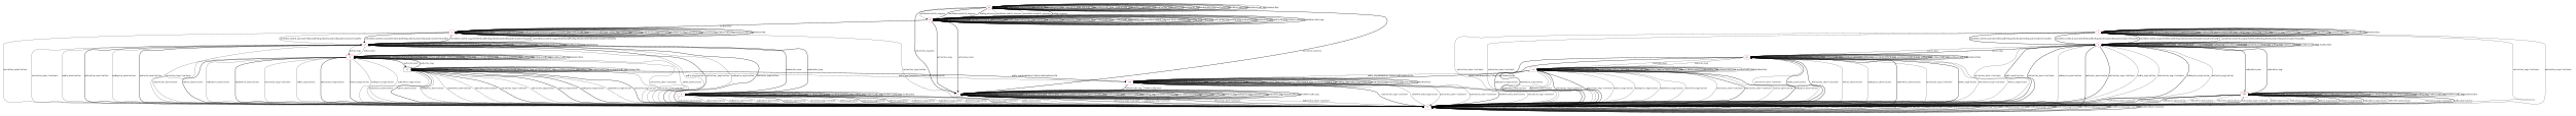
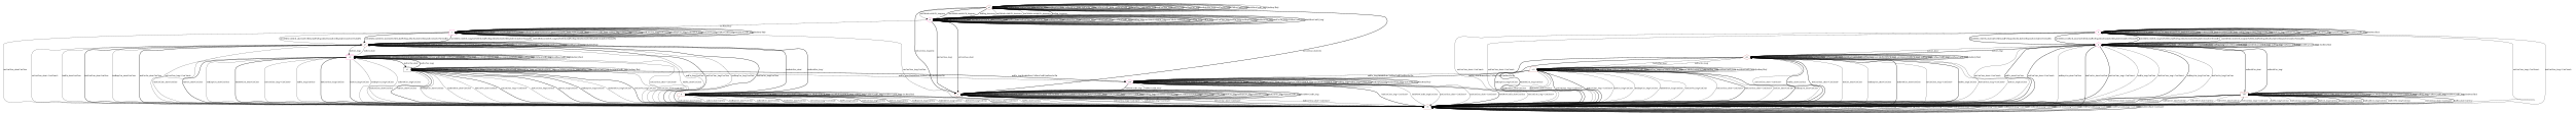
  digraph {
    fontname="Liberation Serif"
    node [color=brown fontname="Liberation Serif" shape=diamond]
    edge [arrowhead=dot fontname="Liberation Serif" style=solid]
    n1 [label=s0]
    n2 [label=s1]
    n3 [color=deeppink label=s2]
    n4 [label=s5 shape=house]
    n5 [color=deeppink label=s3 shape=trapezium]
    n6 [color=deeppink label=s4]
    n7 [color=deeppink label=s6]
    n8 [label=s7]
    n9 [label=s8 shape=house]
    n10 [color=deeppink label=s9 shape=cylinder]
    n11 [label=s10 shape=cylinder]
    n12 [label=s11]
    n13 [label=s12 shape=trapezium]
    n14 [color=black label=s13 shape=cylinder]
-   n15 [color=deeppink label=s14 shape=trapezium]
+   n15 [color=deeppink label=s14]
    n1 -> n1 [label="hndPing_short/ "]
    n1 -> n1 [arrowhead=onormal label="hndFin_short/ " style=bold]
    n1 -> n1 [label="hndConClose_short/ "]
    n1 -> n1 [arrowhead=onormal label="hndCert_short/ "]
    n1 -> n1 [label="hndEmpCert_short/ " style=bold]
    n1 -> n1 [arrowhead=onormal label="hndInvldCert_short/ "]
    n1 -> n1 [label="hndCertVer_short/ "]
    n1 -> n1 [label="VldNewConID_short/ " style=bold]
    n1 -> n1 [arrowhead=onormal label="InvldNewConID_short/ "]
    n1 -> n1 [label="hndPing_long/ " style=bold]
    n1 -> n1 [arrowhead=onormal label="hndFin_long/ "]
    n1 -> n1 [arrowhead=onormal label="hndConClose_long/ " style=bold]
    n1 -> n1 [label="hndCert_long/ " style=bold]
    n1 -> n1 [arrowhead=onormal label="hndEmpCert_long/ " style=bold]
    n1 -> n1 [label="hndInvldCert_long/ " style=bold]
    n1 -> n1 [label="hndCertVer_long/ "]
    n1 -> n1 [arrowhead=onormal label="VldNewConID_long/ " style=bold]
    n1 -> n1 [arrowhead=onormal label="InvldNewConID_long/ " style=bold]
    n1 -> n1 [label="[IncRetryTkn]/ "]
    n1 -> n2 [arrowhead=onormal label="initConClose_short/retry " style=bold]
    n1 -> n2 [label="initConClose_long/retry " style=bold]
    n1 -> n3 [arrowhead=onormal label="initPing_short/retry " style=bold]
    n1 -> n3 [label="initCltHello-vldACK_short/retry "]
    n1 -> n3 [label="initCltHello-invldACK_short/retry "]
    n1 -> n3 [arrowhead=onormal label="initPing_long/retry " style=bold]
    n1 -> n3 [label="initCltHello-vldACK_long/retry "]
    n1 -> n3 [arrowhead=onormal label="initCltHello-invldACK_long/retry " style=bold]
    n2 -> n2 [arrowhead=onormal label="initPing_short/ " style=bold]
    n2 -> n2 [label="initCltHello-vldACK_short/ "]
    n2 -> n2 [label="initCltHello-invldACK_short/ " style=bold]
    n2 -> n2 [label="hndPing_short/ " style=bold]
    n2 -> n2 [label="hndFin_short/ "]
    n2 -> n2 [arrowhead=onormal label="hndCert_short/ "]
    n2 -> n2 [arrowhead=onormal label="hndEmpCert_short/ "]
    n2 -> n2 [arrowhead=onormal label="hndInvldCert_short/ "]
    n2 -> n2 [label="hndCertVer_short/ "]
    n2 -> n2 [arrowhead=onormal label="VldNewConID_short/ " style=bold]
    n2 -> n2 [label="InvldNewConID_short/ " style=bold]
    n2 -> n2 [label="initPing_long/ " style=bold]
    n2 -> n2 [label="initCltHello-vldACK_long/ "]
    n2 -> n2 [label="initCltHello-invldACK_long/ " style=bold]
    n2 -> n2 [label="hndPing_long/ " style=bold]
    n2 -> n2 [label="hndFin_long/ " style=bold]
    n2 -> n2 [arrowhead=onormal label="hndCert_long/ " style=bold]
    n2 -> n2 [label="hndEmpCert_long/ "]
    n2 -> n2 [label="hndInvldCert_long/ "]
    n2 -> n2 [label="hndCertVer_long/ " style=bold]
    n2 -> n2 [arrowhead=onormal label="VldNewConID_long/ "]
    n2 -> n2 [arrowhead=onormal label="InvldNewConID_long/ " style=bold]
    n2 -> n4 [arrowhead=onormal label="initConClose_short/<ConClosed> " style=bold]
    n2 -> n4 [arrowhead=onormal label="hndConClose_short/<ConClosed> "]
    n2 -> n4 [arrowhead=onormal label="initConClose_long/<ConClosed> " style=bold]
    n2 -> n4 [label="hndConClose_long/<ConClosed> "]
    n3 -> n2 [label="initConClose_short/ " style=bold]
    n3 -> n2 [label="initConClose_long/ " style=bold]
    n3 -> n3 [arrowhead=onormal label="initPing_short/ "]
    n3 -> n3 [label="initCltHello-vldACK_short/ " style=bold]
    n3 -> n3 [arrowhead=onormal label="initCltHello-invldACK_short/ "]
    n3 -> n3 [arrowhead=onormal label="hndPing_short/ "]
    n3 -> n3 [label="hndFin_short/ " style=bold]
    n3 -> n3 [arrowhead=onormal label="hndConClose_short/ "]
    n3 -> n3 [arrowhead=onormal label="hndCert_short/ "]
    n3 -> n3 [arrowhead=onormal label="hndEmpCert_short/ " style=bold]
    n3 -> n3 [arrowhead=onormal label="hndInvldCert_short/ " style=bold]
    n3 -> n3 [label="hndCertVer_short/ " style=bold]
    n3 -> n3 [label="VldNewConID_short/ " style=bold]
    n3 -> n3 [label="InvldNewConID_short/ " style=bold]
    n3 -> n3 [label="initPing_long/ " style=bold]
    n3 -> n3 [label="initCltHello-vldACK_long/ "]
    n3 -> n3 [arrowhead=onormal label="initCltHello-invldACK_long/ "]
    n3 -> n3 [label="hndPing_long/ " style=bold]
    n3 -> n3 [label="hndFin_long/ " style=bold]
    n3 -> n3 [arrowhead=onormal label="hndConClose_long/ " style=bold]
    n3 -> n3 [label="hndCert_long/ "]
    n3 -> n3 [label="hndEmpCert_long/ "]
    n3 -> n3 [label="hndInvldCert_long/ " style=bold]
    n3 -> n3 [arrowhead=onormal label="hndCertVer_long/ " style=bold]
    n3 -> n3 [label="VldNewConID_long/ "]
    n3 -> n3 [label="InvldNewConID_long/ " style=bold]
-   n3 -> n5 [arrowhead=onormal label="[IncRetryTkn]/ " style=bold]
+   n3 -> n5 [arrowhead=onormal label="[IncRetryTkn]/ "]
    n4 -> n4 [label="initPing_short/<ConClosed> "]
    n4 -> n4 [label="initConClose_short/<ConClosed> " style=bold]
    n4 -> n4 [arrowhead=onormal label="initCltHello-vldACK_short/<ConClosed> " style=bold]
    n4 -> n4 [arrowhead=onormal label="initCltHello-invldACK_short/<ConClosed> "]
    n4 -> n4 [label="hndPing_short/<ConClosed> "]
    n4 -> n4 [arrowhead=onormal label="hndFin_short/<ConClosed> "]
    n4 -> n4 [label="hndConClose_short/<ConClosed> "]
    n4 -> n4 [label="hndCert_short/<ConClosed> " style=bold]
    n4 -> n4 [arrowhead=onormal label="hndEmpCert_short/<ConClosed> " style=bold]
    n4 -> n4 [arrowhead=onormal label="hndInvldCert_short/<ConClosed> "]
    n4 -> n4 [arrowhead=onormal label="hndCertVer_short/<ConClosed> "]
    n4 -> n4 [arrowhead=onormal label="VldNewConID_short/<ConClosed> " style=bold]
    n4 -> n4 [label="InvldNewConID_short/<ConClosed> "]
    n4 -> n4 [label="initPing_long/<ConClosed> " style=bold]
    n4 -> n4 [label="initConClose_long/<ConClosed> " style=bold]
    n4 -> n4 [arrowhead=onormal label="initCltHello-vldACK_long/<ConClosed> "]
    n4 -> n4 [arrowhead=onormal label="initCltHello-invldACK_long/<ConClosed> " style=bold]
    n4 -> n4 [label="hndPing_long/<ConClosed> " style=bold]
    n4 -> n4 [arrowhead=onormal label="hndFin_long/<ConClosed> "]
    n4 -> n4 [label="hndConClose_long/<ConClosed> "]
    n4 -> n4 [arrowhead=onormal label="hndCert_long/<ConClosed> " style=bold]
    n4 -> n4 [arrowhead=onormal label="hndEmpCert_long/<ConClosed> "]
    n4 -> n4 [arrowhead=onormal label="hndInvldCert_long/<ConClosed> "]
    n4 -> n4 [arrowhead=onormal label="hndCertVer_long/<ConClosed> " style=bold]
    n4 -> n4 [arrowhead=onormal label="VldNewConID_long/<ConClosed> "]
    n4 -> n4 [arrowhead=onormal label="InvldNewConID_long/<ConClosed> " style=bold]
    n4 -> n4 [arrowhead=onormal label="[IncRetryTkn]/<ConClosed> " style=bold]
    n5 -> n4 [label="initConClose_short/ConClose "]
    n5 -> n4 [label="initConClose_long/ConClose "]
    n5 -> n5 [arrowhead=onormal label="initPing_short/ "]
    n5 -> n5 [label="hndPing_short/ "]
    n5 -> n5 [arrowhead=onormal label="hndFin_short/ " style=bold]
    n5 -> n5 [arrowhead=onormal label="hndConClose_short/ " style=bold]
    n5 -> n5 [label="hndCert_short/ "]
    n5 -> n5 [arrowhead=onormal label="hndEmpCert_short/ " style=bold]
    n5 -> n5 [label="hndInvldCert_short/ "]
    n5 -> n5 [label="hndCertVer_short/ "]
    n5 -> n5 [label="VldNewConID_short/ "]
    n5 -> n5 [arrowhead=onormal label="InvldNewConID_short/ " style=bold]
    n5 -> n5 [arrowhead=onormal label="initPing_long/ "]
    n5 -> n5 [arrowhead=onormal label="hndPing_long/ "]
    n5 -> n5 [arrowhead=onormal label="hndFin_long/ " style=bold]
    n5 -> n5 [label="hndConClose_long/ " style=bold]
    n5 -> n5 [label="hndCert_long/ "]
    n5 -> n5 [label="hndEmpCert_long/ " style=bold]
    n5 -> n5 [label="hndInvldCert_long/ "]
    n5 -> n5 [arrowhead=onormal label="hndCertVer_long/ " style=bold]
    n5 -> n5 [arrowhead=onormal label="VldNewConID_long/ "]
    n5 -> n5 [label="InvldNewConID_long/ "]
    n5 -> n5 [arrowhead=onormal label="[IncRetryTkn]/ " style=bold]
    n5 -> n8 [label="initCltHello-vldACK_short/initSvrHello,hndProNego,hEncExt,hndCertReq,hndCert,hndCertVer,hndFin "]
    n5 -> n8 [label="initCltHello-invldACK_short/initSvrHello,hndProNego,hEncExt,hndCertReq,hndCert,hndCertVer,hndFin " style=bold]
    n5 -> n8 [arrowhead=onormal label="initCltHello-vldACK_long/initSvrHello,hndProNego,hEncExt,hndCertReq,hndCert,hndCertVer,hndFin " style=bold]
    n5 -> n8 [arrowhead=onormal label="initCltHello-invldACK_long/initSvrHello,hndProNego,hEncExt,hndCertReq,hndCert,hndCertVer,hndFin "]
    n6 -> n4 [arrowhead=onormal label="initConClose_short/<ConClosed> "]
    n6 -> n4 [label="hndConClose_short/<ConClosed> "]
    n6 -> n4 [label="initConClose_long/<ConClosed> "]
    n6 -> n4 [label="hndConClose_long/<ConClosed> "]
    n6 -> n6 [arrowhead=onormal label="initPing_short/ "]
    n6 -> n6 [arrowhead=onormal label="hndPing_short/ " style=bold]
    n6 -> n6 [label="hndFin_short/ " style=bold]
    n6 -> n6 [arrowhead=onormal label="hndCert_short/ "]
    n6 -> n6 [label="hndEmpCert_short/ " style=bold]
    n6 -> n6 [arrowhead=onormal label="hndInvldCert_short/ "]
    n6 -> n6 [arrowhead=onormal label="hndCertVer_short/ "]
    n6 -> n6 [arrowhead=onormal label="VldNewConID_short/ " style=bold]
    n6 -> n6 [arrowhead=onormal label="InvldNewConID_short/ "]
    n6 -> n6 [arrowhead=onormal label="initPing_long/ "]
    n6 -> n6 [label="hndPing_long/ "]
    n6 -> n6 [label="hndFin_long/ "]
    n6 -> n6 [arrowhead=onormal label="hndCert_long/ " style=bold]
    n6 -> n6 [label="hndEmpCert_long/ "]
    n6 -> n6 [arrowhead=onormal label="hndInvldCert_long/ " style=bold]
    n6 -> n6 [label="hndCertVer_long/ " style=bold]
    n6 -> n6 [label="VldNewConID_long/ " style=bold]
    n6 -> n6 [arrowhead=onormal label="InvldNewConID_long/ " style=bold]
    n6 -> n6 [arrowhead=onormal label="[IncRetryTkn]/ " style=bold]
    n6 -> n7 [label="initCltHello-vldACK_short/initSvrHello,hndProNego,hEncExt,hndCertReq,hndCert,hndCertVer,hndFin " style=bold]
    n6 -> n7 [arrowhead=onormal label="initCltHello-invldACK_short/initSvrHello,hndProNego,hEncExt,hndCertReq,hndCert,hndCertVer,hndFin " style=bold]
    n6 -> n7 [label="initCltHello-vldACK_long/initSvrHello,hndProNego,hEncExt,hndCertReq,hndCert,hndCertVer,hndFin " style=bold]
    n6 -> n7 [arrowhead=onormal label="initCltHello-invldACK_long/initSvrHello,hndProNego,hEncExt,hndCertReq,hndCert,hndCertVer,hndFin "]
    n7 -> n4 [label="initConClose_short/<ConClosed> "]
    n7 -> n4 [label="hndFin_short/ConClose " style=bold]
    n7 -> n4 [arrowhead=onormal label="hndConClose_short/<ConClosed> " style=bold]
    n7 -> n4 [label="hndEmpCert_short/ConClose "]
    n7 -> n4 [label="hndCertVer_short/ConClose " style=bold]
    n7 -> n4 [arrowhead=onormal label="initConClose_long/<ConClosed> " style=bold]
    n7 -> n4 [label="hndFin_long/ConClose "]
    n7 -> n4 [label="hndConClose_long/<ConClosed> "]
    n7 -> n4 [label="hndEmpCert_long/ConClose " style=bold]
    n7 -> n4 [arrowhead=onormal label="hndCertVer_long/ConClose "]
    n7 -> n7 [label="initPing_short/ "]
    n7 -> n7 [label="initCltHello-vldACK_short/ "]
    n7 -> n7 [arrowhead=onormal label="initCltHello-invldACK_short/ " style=bold]
    n7 -> n7 [arrowhead=onormal label="hndPing_short/ " style=bold]
    n7 -> n7 [label="VldNewConID_short/ " style=bold]
    n7 -> n7 [label="InvldNewConID_short/ " style=bold]
    n7 -> n7 [label="initPing_long/ " style=bold]
    n7 -> n7 [label="initCltHello-vldACK_long/ "]
    n7 -> n7 [arrowhead=onormal label="initCltHello-invldACK_long/ " style=bold]
    n7 -> n7 [label="hndPing_long/ "]
    n7 -> n7 [arrowhead=onormal label="VldNewConID_long/ "]
    n7 -> n7 [label="InvldNewConID_long/ " style=bold]
    n7 -> n7 [label="[IncRetryTkn]/ "]
    n7 -> n11 [arrowhead=onormal label="hndInvldCert_short/ " style=bold]
    n7 -> n11 [label="hndInvldCert_long/ " style=bold]
    n7 -> n12 [arrowhead=onormal label="hndCert_short/ "]
    n7 -> n12 [label="hndCert_long/ " style=bold]
    n8 -> n4 [arrowhead=onormal label="initConClose_short/<ConClosed> "]
    n8 -> n4 [arrowhead=onormal label="hndFin_short/ConClose "]
    n8 -> n4 [arrowhead=onormal label="hndConClose_short/ConClose " style=bold]
    n8 -> n4 [arrowhead=onormal label="hndEmpCert_short/ConClose "]
    n8 -> n4 [arrowhead=onormal label="hndCertVer_short/ConClose " style=bold]
    n8 -> n4 [arrowhead=onormal label="initConClose_long/<ConClosed> "]
    n8 -> n4 [label="hndFin_long/ConClose "]
    n8 -> n4 [arrowhead=onormal label="hndConClose_long/ConClose " style=bold]
    n8 -> n4 [label="hndEmpCert_long/ConClose "]
    n8 -> n4 [label="hndCertVer_long/ConClose " style=bold]
    n8 -> n8 [arrowhead=onormal label="initPing_short/ " style=bold]
    n8 -> n8 [arrowhead=onormal label="initCltHello-vldACK_short/ " style=bold]
    n8 -> n8 [label="initCltHello-invldACK_short/ "]
    n8 -> n8 [label="hndPing_short/ "]
    n8 -> n8 [label="VldNewConID_short/ " style=bold]
    n8 -> n8 [label="InvldNewConID_short/ "]
    n8 -> n8 [arrowhead=onormal label="initPing_long/ "]
    n8 -> n8 [arrowhead=onormal label="initCltHello-vldACK_long/ " style=bold]
    n8 -> n8 [arrowhead=onormal label="initCltHello-invldACK_long/ " style=bold]
    n8 -> n8 [label="hndPing_long/ " style=bold]
    n8 -> n8 [arrowhead=onormal label="VldNewConID_long/ "]
    n8 -> n8 [arrowhead=onormal label="InvldNewConID_long/ " style=bold]
    n8 -> n8 [label="[IncRetryTkn]/ "]
    n8 -> n9 [label="hndInvldCert_short/ " style=bold]
    n8 -> n9 [label="hndInvldCert_long/ " style=bold]
    n8 -> n10 [arrowhead=onormal label="hndCert_short/ "]
    n8 -> n10 [label="hndCert_long/ "]
    n9 -> n4 [arrowhead=onormal label="initConClose_short/<ConClosed> " style=bold]
    n9 -> n4 [arrowhead=onormal label="hndFin_short/ConClose "]
    n9 -> n4 [arrowhead=onormal label="hndConClose_short/ConClose "]
    n9 -> n4 [arrowhead=onormal label="hndCert_short/ConClose "]
    n9 -> n4 [label="hndEmpCert_short/ConClose "]
    n9 -> n4 [arrowhead=onormal label="hndInvldCert_short/ConClose "]
    n9 -> n4 [label="hndCertVer_short/ConClose " style=bold]
    n9 -> n4 [arrowhead=onormal label="initConClose_long/<ConClosed> "]
    n9 -> n4 [arrowhead=onormal label="hndFin_long/ConClose "]
    n9 -> n4 [arrowhead=onormal label="hndConClose_long/ConClose " style=bold]
    n9 -> n4 [label="hndCert_long/ConClose " style=bold]
    n9 -> n4 [label="hndEmpCert_long/ConClose "]
    n9 -> n4 [arrowhead=onormal label="hndInvldCert_long/ConClose "]
    n9 -> n4 [label="hndCertVer_long/ConClose "]
    n9 -> n9 [label="initPing_short/ "]
    n9 -> n9 [label="initCltHello-vldACK_short/ " style=bold]
    n9 -> n9 [label="initCltHello-invldACK_short/ "]
    n9 -> n9 [arrowhead=onormal label="hndPing_short/ "]
    n9 -> n9 [arrowhead=onormal label="VldNewConID_short/ "]
    n9 -> n9 [label="InvldNewConID_short/ " style=bold]
    n9 -> n9 [arrowhead=onormal label="initPing_long/ "]
    n9 -> n9 [arrowhead=onormal label="initCltHello-vldACK_long/ " style=bold]
    n9 -> n9 [label="initCltHello-invldACK_long/ " style=bold]
    n9 -> n9 [label="hndPing_long/ "]
    n9 -> n9 [arrowhead=onormal label="VldNewConID_long/ "]
    n9 -> n9 [label="InvldNewConID_long/ "]
    n9 -> n9 [arrowhead=onormal label="[IncRetryTkn]/ "]
    n10 -> n4 [arrowhead=onormal label="initConClose_short/<ConClosed> "]
    n10 -> n4 [label="hndFin_short/ConClose "]
    n10 -> n4 [label="hndConClose_short/ConClose "]
    n10 -> n4 [arrowhead=onormal label="hndCert_short/ConClose " style=bold]
    n10 -> n4 [label="hndEmpCert_short/ConClose "]
    n10 -> n4 [label="hndInvldCert_short/ConClose " style=bold]
    n10 -> n4 [label="initConClose_long/<ConClosed> "]
    n10 -> n4 [arrowhead=onormal label="hndFin_long/ConClose "]
    n10 -> n4 [label="hndConClose_long/ConClose " style=bold]
    n10 -> n4 [arrowhead=onormal label="hndCert_long/ConClose " style=bold]
    n10 -> n4 [arrowhead=onormal label="hndEmpCert_long/ConClose "]
    n10 -> n4 [label="hndInvldCert_long/ConClose "]
    n10 -> n10 [label="initPing_short/ " style=bold]
    n10 -> n10 [label="initCltHello-vldACK_short/ "]
    n10 -> n10 [arrowhead=onormal label="initCltHello-invldACK_short/ "]
    n10 -> n10 [arrowhead=onormal label="hndPing_short/ "]
    n10 -> n10 [arrowhead=onormal label="VldNewConID_short/ " style=bold]
    n10 -> n10 [arrowhead=onormal label="InvldNewConID_short/ "]
    n10 -> n10 [label="initPing_long/ " style=bold]
    n10 -> n10 [arrowhead=onormal label="initCltHello-vldACK_long/ " style=bold]
    n10 -> n10 [label="initCltHello-invldACK_long/ " style=bold]
    n10 -> n10 [arrowhead=onormal label="hndPing_long/ " style=bold]
    n10 -> n10 [label="VldNewConID_long/ " style=bold]
    n10 -> n10 [arrowhead=onormal label="InvldNewConID_long/ "]
    n10 -> n10 [arrowhead=onormal label="[IncRetryTkn]/ "]
    n10 -> n14 [label="hndCertVer_short/ " style=bold]
    n10 -> n14 [label="hndCertVer_long/ " style=bold]
    n11 -> n4 [label="initConClose_short/<ConClosed> "]
    n11 -> n4 [arrowhead=onormal label="hndFin_short/ConClose " style=bold]
    n11 -> n4 [arrowhead=onormal label="hndConClose_short/<ConClosed> "]
    n11 -> n4 [label="hndCert_short/ConClose " style=bold]
    n11 -> n4 [label="hndEmpCert_short/ConClose " style=bold]
    n11 -> n4 [arrowhead=onormal label="hndInvldCert_short/ConClose "]
    n11 -> n4 [label="hndCertVer_short/ConClose "]
    n11 -> n4 [arrowhead=onormal label="initConClose_long/<ConClosed> " style=bold]
    n11 -> n4 [label="hndFin_long/ConClose "]
    n11 -> n4 [arrowhead=onormal label="hndConClose_long/<ConClosed> "]
    n11 -> n4 [arrowhead=onormal label="hndCert_long/ConClose " style=bold]
    n11 -> n4 [label="hndEmpCert_long/ConClose " style=bold]
    n11 -> n4 [label="hndInvldCert_long/ConClose " style=bold]
    n11 -> n4 [label="hndCertVer_long/ConClose "]
    n11 -> n11 [label="initPing_short/ "]
    n11 -> n11 [label="initCltHello-vldACK_short/ " style=bold]
    n11 -> n11 [label="initCltHello-invldACK_short/ "]
    n11 -> n11 [label="hndPing_short/ "]
    n11 -> n11 [arrowhead=onormal label="VldNewConID_short/ " style=bold]
    n11 -> n11 [arrowhead=onormal label="InvldNewConID_short/ "]
    n11 -> n11 [label="initPing_long/ "]
    n11 -> n11 [arrowhead=onormal label="initCltHello-vldACK_long/ " style=bold]
    n11 -> n11 [arrowhead=onormal label="initCltHello-invldACK_long/ "]
    n11 -> n11 [label="hndPing_long/ " style=bold]
    n11 -> n11 [label="VldNewConID_long/ "]
    n11 -> n11 [arrowhead=onormal label="InvldNewConID_long/ "]
    n11 -> n11 [label="[IncRetryTkn]/ "]
    n12 -> n4 [arrowhead=onormal label="initConClose_short/<ConClosed> "]
    n12 -> n4 [label="hndFin_short/ConClose " style=bold]
    n12 -> n4 [arrowhead=onormal label="hndConClose_short/<ConClosed> " style=bold]
    n12 -> n4 [label="hndCert_short/ConClose "]
    n12 -> n4 [label="hndEmpCert_short/ConClose "]
    n12 -> n4 [arrowhead=onormal label="hndInvldCert_short/ConClose " style=bold]
    n12 -> n4 [label="initConClose_long/<ConClosed> "]
    n12 -> n4 [arrowhead=onormal label="hndFin_long/ConClose " style=bold]
    n12 -> n4 [arrowhead=onormal label="hndConClose_long/<ConClosed> "]
    n12 -> n4 [arrowhead=onormal label="hndCert_long/ConClose "]
    n12 -> n4 [arrowhead=onormal label="hndEmpCert_long/ConClose " style=bold]
    n12 -> n4 [label="hndInvldCert_long/ConClose " style=bold]
    n12 -> n12 [label="initPing_short/ " style=bold]
    n12 -> n12 [label="initCltHello-vldACK_short/ "]
    n12 -> n12 [arrowhead=onormal label="initCltHello-invldACK_short/ "]
    n12 -> n12 [label="hndPing_short/ " style=bold]
    n12 -> n12 [label="VldNewConID_short/ " style=bold]
    n12 -> n12 [label="InvldNewConID_short/ " style=bold]
    n12 -> n12 [arrowhead=onormal label="initPing_long/ "]
    n12 -> n12 [label="initCltHello-vldACK_long/ "]
    n12 -> n12 [label="initCltHello-invldACK_long/ "]
    n12 -> n12 [arrowhead=onormal label="hndPing_long/ "]
    n12 -> n12 [label="VldNewConID_long/ " style=bold]
    n12 -> n12 [arrowhead=onormal label="InvldNewConID_long/ "]
    n12 -> n12 [arrowhead=onormal label="[IncRetryTkn]/ " style=bold]
    n12 -> n13 [label="hndCertVer_short/ "]
    n12 -> n13 [arrowhead=onormal label="hndCertVer_long/ "]
    n13 -> n4 [label="initConClose_short/<ConClosed> "]
    n13 -> n4 [arrowhead=onormal label="hndConClose_short/<ConClosed> " style=bold]
    n13 -> n4 [arrowhead=onormal label="hndCert_short/ConClose "]
    n13 -> n4 [arrowhead=onormal label="hndEmpCert_short/ConClose " style=bold]
    n13 -> n4 [label="hndInvldCert_short/ConClose "]
    n13 -> n4 [arrowhead=onormal label="hndCertVer_short/ConClose "]
    n13 -> n4 [arrowhead=onormal label="initConClose_long/<ConClosed> " style=bold]
    n13 -> n4 [label="hndConClose_long/<ConClosed> " style=bold]
    n13 -> n4 [label="hndCert_long/ConClose "]
    n13 -> n4 [label="hndEmpCert_long/ConClose "]
    n13 -> n4 [arrowhead=onormal label="hndInvldCert_long/ConClose "]
    n13 -> n4 [label="hndCertVer_long/ConClose "]
    n13 -> n13 [arrowhead=onormal label="initPing_short/ "]
    n13 -> n13 [arrowhead=onormal label="initCltHello-vldACK_short/ " style=bold]
    n13 -> n13 [arrowhead=onormal label="initCltHello-invldACK_short/ " style=bold]
    n13 -> n13 [arrowhead=onormal label="hndPing_short/ " style=bold]
    n13 -> n13 [label="VldNewConID_short/ "]
    n13 -> n13 [label="InvldNewConID_short/ "]
    n13 -> n13 [arrowhead=onormal label="initPing_long/ " style=bold]
    n13 -> n13 [label="initCltHello-vldACK_long/ "]
    n13 -> n13 [label="initCltHello-invldACK_long/ " style=bold]
    n13 -> n13 [label="hndPing_long/ "]
    n13 -> n13 [arrowhead=onormal label="VldNewConID_long/ " style=bold]
    n13 -> n13 [label="InvldNewConID_long/ "]
    n13 -> n13 [arrowhead=onormal label="[IncRetryTkn]/ "]
    n13 -> n15 [label="hndFin_short/HndshkDone,VldNewConID,hndNewSesTkt " style=bold]
    n13 -> n15 [label="hndFin_long/HndshkDone,VldNewConID,hndNewSesTkt "]
    n14 -> n4 [label="initConClose_short/<ConClosed> "]
    n14 -> n4 [arrowhead=onormal label="hndConClose_short/ConClose "]
    n14 -> n4 [arrowhead=onormal label="hndCert_short/ConClose " style=bold]
    n14 -> n4 [arrowhead=onormal label="hndEmpCert_short/ConClose "]
    n14 -> n4 [arrowhead=onormal label="hndInvldCert_short/ConClose "]
    n14 -> n4 [arrowhead=onormal label="hndCertVer_short/ConClose "]
    n14 -> n4 [arrowhead=onormal label="initConClose_long/<ConClosed> " style=bold]
    n14 -> n4 [arrowhead=onormal label="hndConClose_long/ConClose "]
    n14 -> n4 [arrowhead=onormal label="hndCert_long/ConClose " style=bold]
    n14 -> n4 [arrowhead=onormal label="hndEmpCert_long/ConClose " style=bold]
    n14 -> n4 [arrowhead=onormal label="hndInvldCert_long/ConClose "]
    n14 -> n4 [label="hndCertVer_long/ConClose " style=bold]
    n14 -> n14 [arrowhead=onormal label="initPing_short/ "]
    n14 -> n14 [label="initCltHello-vldACK_short/ "]
    n14 -> n14 [arrowhead=onormal label="initCltHello-invldACK_short/ " style=bold]
    n14 -> n14 [label="hndPing_short/ " style=bold]
    n14 -> n14 [label="VldNewConID_short/ "]
    n14 -> n14 [arrowhead=onormal label="InvldNewConID_short/ "]
    n14 -> n14 [label="initPing_long/ "]
    n14 -> n14 [arrowhead=onormal label="initCltHello-vldACK_long/ "]
    n14 -> n14 [arrowhead=onormal label="initCltHello-invldACK_long/ "]
    n14 -> n14 [arrowhead=onormal label="hndPing_long/ "]
    n14 -> n14 [arrowhead=onormal label="VldNewConID_long/ " style=bold]
    n14 -> n14 [label="InvldNewConID_long/ "]
    n14 -> n14 [label="[IncRetryTkn]/ "]
    n14 -> n15 [label="hndFin_short/HndshkDone,VldNewConID,hndNewSesTkt "]
    n14 -> n15 [label="hndFin_long/HndshkDone,VldNewConID,hndNewSesTkt " style=bold]
    n15 -> n2 [arrowhead=onormal label="VldNewConID_short/ "]
    n15 -> n2 [arrowhead=onormal label="VldNewConID_long/ " style=bold]
    n15 -> n4 [label="initConClose_short/<ConClosed> "]
    n15 -> n4 [arrowhead=onormal label="hndConClose_short/<ConClosed> "]
    n15 -> n4 [label="InvldNewConID_short/ConClose " style=bold]
    n15 -> n4 [arrowhead=onormal label="initConClose_long/<ConClosed> "]
    n15 -> n4 [label="hndConClose_long/<ConClosed> " style=bold]
    n15 -> n4 [arrowhead=onormal label="InvldNewConID_long/ConClose "]
    n15 -> n15 [arrowhead=onormal label="initPing_short/ " style=bold]
    n15 -> n15 [arrowhead=onormal label="initCltHello-vldACK_short/ " style=bold]
    n15 -> n15 [arrowhead=onormal label="initCltHello-invldACK_short/ "]
    n15 -> n15 [label="hndPing_short/ "]
    n15 -> n15 [label="hndFin_short/ " style=bold]
    n15 -> n15 [label="hndCert_short/ " style=bold]
    n15 -> n15 [label="hndEmpCert_short/ "]
    n15 -> n15 [label="hndInvldCert_short/ " style=bold]
    n15 -> n15 [label="hndCertVer_short/ " style=bold]
    n15 -> n15 [label="initPing_long/ "]
    n15 -> n15 [arrowhead=onormal label="initCltHello-vldACK_long/ "]
    n15 -> n15 [arrowhead=onormal label="initCltHello-invldACK_long/ "]
    n15 -> n15 [label="hndPing_long/ " style=bold]
    n15 -> n15 [arrowhead=onormal label="hndFin_long/ "]
    n15 -> n15 [label="hndCert_long/ "]
    n15 -> n15 [arrowhead=onormal label="hndEmpCert_long/ " style=bold]
    n15 -> n15 [arrowhead=onormal label="hndInvldCert_long/ "]
    n15 -> n15 [arrowhead=onormal label="hndCertVer_long/ "]
    n15 -> n15 [label="[IncRetryTkn]/ " style=bold]
  }
